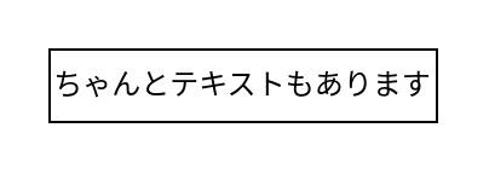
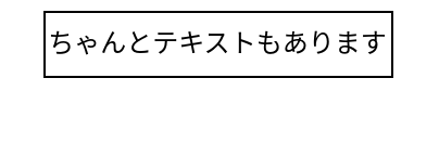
  <mxCell id="0" />
  <mxCell id="1" parent="0" />
- <mxCell id="2" value="ちゃんとテキストもあります" style="text;html=1;strokeColor=default;fillColor=none;align=center;verticalAlign=middle;whiteSpace=wrap;rounded=0;" vertex="1" parent="1"><mxGeometry x="20" y="20" width="160" height="30" as="geometry" /></mxCell>
+ <mxCell id="2" value="ちゃんとテキストもあります" style="text;html=1;strokeColor=default;fillColor=none;align=center;verticalAlign=middle;whiteSpace=wrap;rounded=0;" vertex="1" parent="1"><mxGeometry x="20" y="5" width="160" height="30" as="geometry" /></mxCell>
